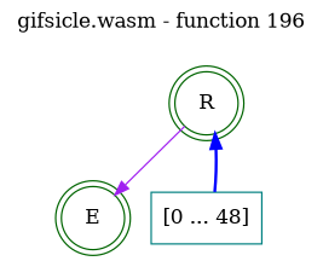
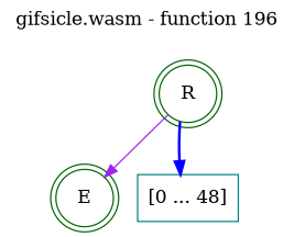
  digraph {
    fontname="DejaVu Serif"
    label="gifsicle.wasm - function 196"
    labelfontcolor=black
    labelfontname=Helvetica
    labelfontsize=16
    labelloc=t
    node [color=darkgreen fontname="DejaVu Serif" shape=doublecircle]
    edge [fontname="DejaVu Serif"]
    R
    E
    n3 [color=teal label="[0 ... 48]" shape=box style=solid]
    R -> E [color=purple style=solid]
-   n3 -> R [color=blue style=bold]
+   R -> n3 [color=blue style=bold]
  }
